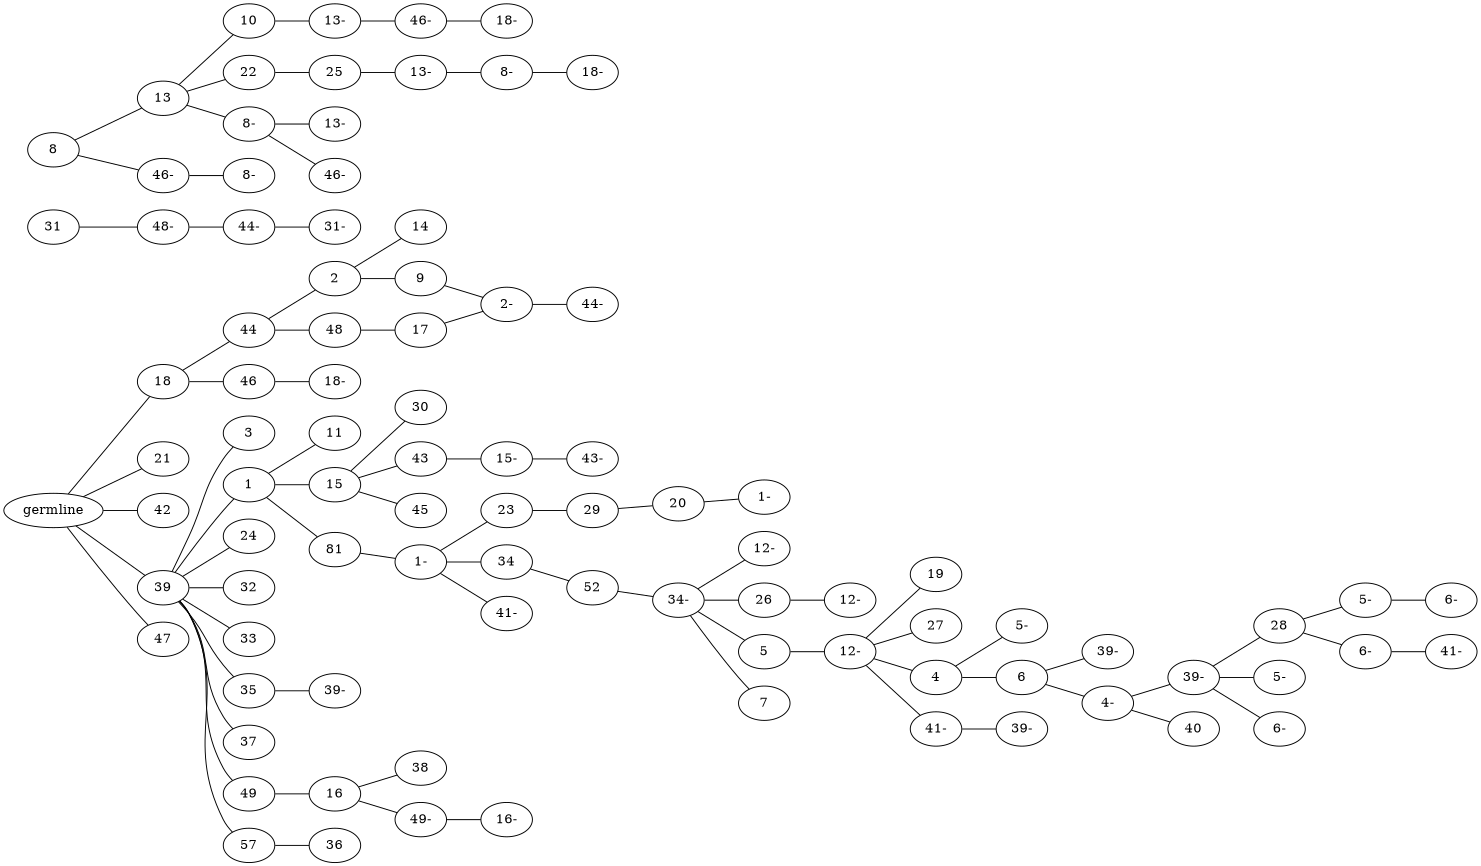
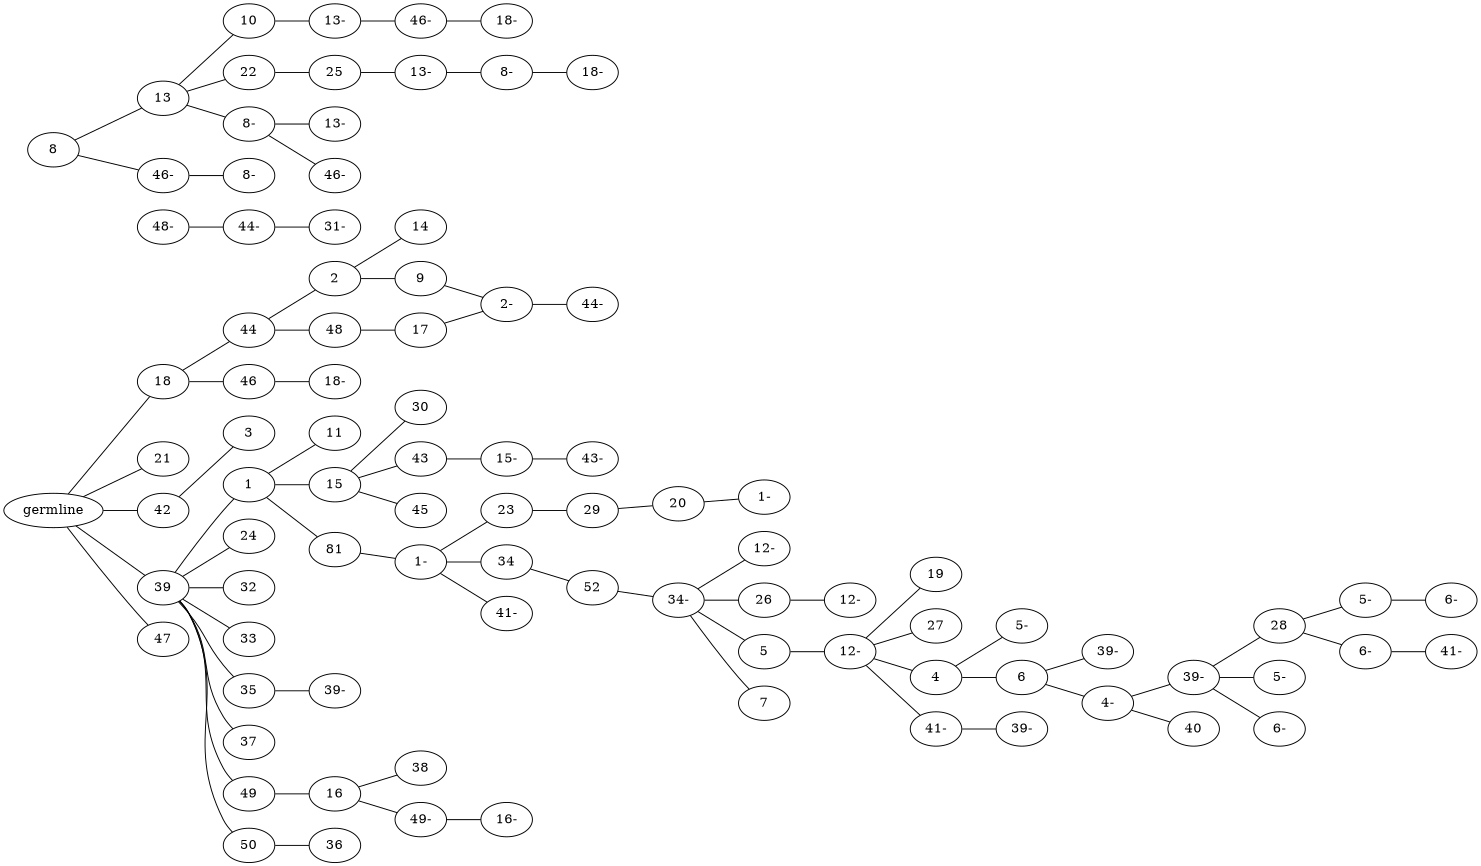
  graph {
    rankdir=LR
    n1 [label=germline]
    n2 [label=18]
    n3 [label=21]
    n4 [label=39]
    n5 [label=42]
    n6 [label=47]
    n7 [label=44]
    n8 [label=46]
    n9 [label=1]
    n10 [label=24]
    n11 [label=3]
    n12 [label=32]
    n13 [label=33]
    n14 [label=35]
    n15 [label=37]
    n16 [label=49]
-   n17 [label=57]
+   n17 [label=50]
    n18 [label=2]
    n19 [label=48]
    n20 [label="18-"]
    n21 [label=14]
    n22 [label=9]
    n23 [label=17]
    n24 [label="2-"]
    n25 [label="44-"]
-   n26 [label=31]
    n27 [label="48-"]
    n28 [label="44-"]
    n29 [label="31-"]
    n30 [label=8]
    n31 [label=13]
    n32 [label="46-"]
    n33 [label=10]
    n34 [label=22]
    n35 [label="8-"]
    n36 [label="8-"]
    n37 [label="13-"]
    n38 [label=25]
    n39 [label="13-"]
    n40 [label="46-"]
    n41 [label="46-"]
    n42 [label="18-"]
    n43 [label="13-"]
    n44 [label="8-"]
    n45 [label="18-"]
    n46 [label=11]
    n47 [label=15]
    n48 [label=81]
    n49 [label="39-"]
    n50 [label=16]
    n51 [label=36]
    n52 [label=30]
    n53 [label=43]
    n54 [label=45]
    n55 [label="1-"]
    n56 [label="15-"]
    n57 [label="43-"]
    n58 [label=29]
    n59 [label=20]
    n60 [label="1-"]
    n61 [label=23]
    n62 [label=34]
    n63 [label="41-"]
    n64 [label=52]
    n65 [label="34-"]
    n66 [label="12-"]
    n67 [label=26]
    n68 [label=5]
    n69 [label=7]
    n70 [label="12-"]
    n71 [label="12-"]
    n72 [label=19]
    n73 [label=27]
    n74 [label=4]
    n75 [label="41-"]
    n76 [label="5-"]
    n77 [label=6]
    n78 [label="39-"]
    n79 [label="39-"]
    n80 [label="4-"]
    n81 [label="39-"]
    n82 [label=40]
    n83 [label=28]
    n84 [label="5-"]
    n85 [label="6-"]
    n86 [label="5-"]
    n87 [label="6-"]
    n88 [label="6-"]
    n89 [label="41-"]
    n90 [label=38]
    n91 [label="49-"]
    n92 [label="16-"]
    n1 -- n2
    n1 -- n3
    n1 -- n4
    n1 -- n5
    n1 -- n6
    n2 -- n7
    n2 -- n8
    n4 -- n9
    n4 -- n10
-   n4 -- n11
+   n5 -- n11
    n4 -- n12
    n4 -- n13
    n4 -- n14
    n4 -- n15
    n4 -- n16
    n4 -- n17
    n7 -- n18
    n7 -- n19
    n8 -- n20
    n9 -- n46
    n9 -- n47
    n9 -- n48
    n14 -- n49
    n16 -- n50
    n17 -- n51
    n18 -- n21
    n18 -- n22
    n19 -- n23
    n22 -- n24
    n23 -- n24
    n24 -- n25
-   n26 -- n27
    n27 -- n28
    n28 -- n29
    n30 -- n31
    n30 -- n32
    n31 -- n33
    n31 -- n34
    n31 -- n35
    n32 -- n36
    n33 -- n37
    n34 -- n38
    n35 -- n39
    n35 -- n40
    n37 -- n41
    n38 -- n43
    n41 -- n42
    n43 -- n44
    n44 -- n45
    n47 -- n52
    n47 -- n53
    n47 -- n54
    n48 -- n55
    n50 -- n90
    n50 -- n91
    n53 -- n56
    n55 -- n61
    n55 -- n62
    n55 -- n63
    n56 -- n57
    n58 -- n59
    n59 -- n60
    n61 -- n58
    n62 -- n64
    n64 -- n65
    n65 -- n66
    n65 -- n67
    n65 -- n68
    n65 -- n69
    n67 -- n70
    n68 -- n71
    n71 -- n72
    n71 -- n73
    n71 -- n74
    n71 -- n75
    n74 -- n76
    n74 -- n77
    n75 -- n78
    n77 -- n79
    n77 -- n80
    n80 -- n81
    n80 -- n82
    n81 -- n83
    n81 -- n84
    n81 -- n85
    n83 -- n86
    n83 -- n87
    n86 -- n88
    n87 -- n89
    n91 -- n92
  }
